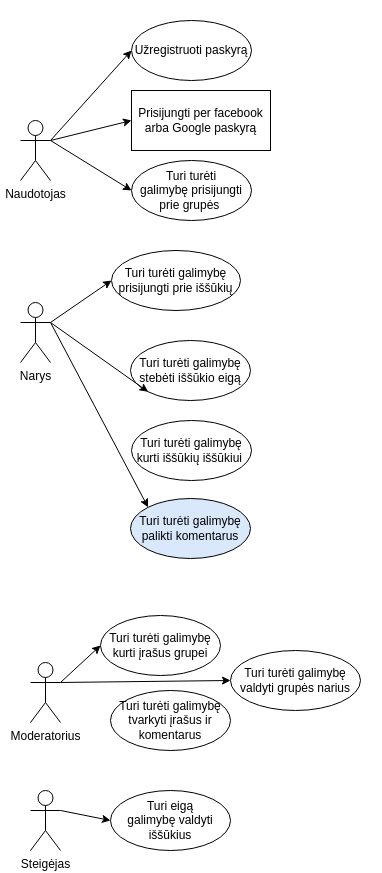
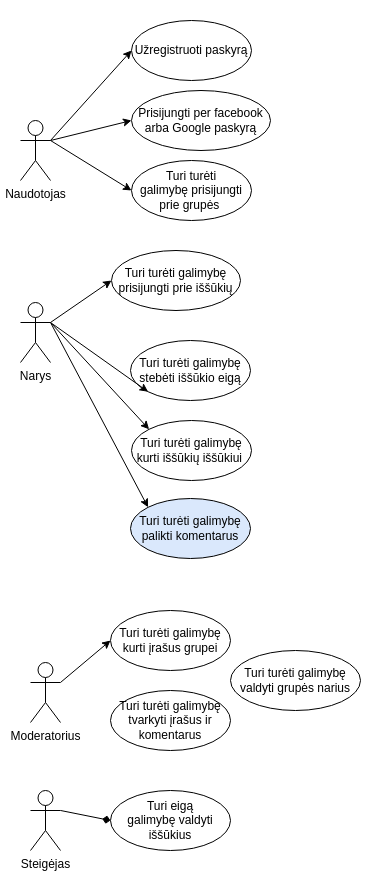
  <mxCell id="0" />
  <mxCell id="1" parent="0" />
  <mxCell id="2" value="Naudotojas" style="shape=umlActor;verticalLabelPosition=bottom;verticalAlign=top;html=1;outlineConnect=0;" parent="1" vertex="1"><mxGeometry x="20" y="120" width="30" height="60" as="geometry" /></mxCell>
  <mxCell id="3" value="Narys" style="shape=umlActor;verticalLabelPosition=bottom;verticalAlign=top;html=1;outlineConnect=0;" parent="1" vertex="1"><mxGeometry x="20" y="302" width="30" height="60" as="geometry" /></mxCell>
  <mxCell id="4" value="Moderatorius" style="shape=umlActor;verticalLabelPosition=bottom;verticalAlign=top;html=1;outlineConnect=0;" parent="1" vertex="1"><mxGeometry x="30" y="662" width="30" height="60" as="geometry" /></mxCell>
  <mxCell id="5" value="Steigėjas" style="shape=umlActor;verticalLabelPosition=bottom;verticalAlign=top;html=1;outlineConnect=0;" parent="1" vertex="1"><mxGeometry x="30" y="790" width="30" height="60" as="geometry" /></mxCell>
  <mxCell id="6" value="Užregistruoti paskyrą" style="ellipse;whiteSpace=wrap;html=1;verticalAlign=middle;align=center;" parent="1" vertex="1"><mxGeometry x="131" y="20" width="120" height="60" as="geometry" /></mxCell>
  <mxCell id="7" value="" style="endArrow=classic;html=1;rounded=0;entryX=0;entryY=0.5;entryDx=0;entryDy=0;exitX=1;exitY=0.333;exitDx=0;exitDy=0;exitPerimeter=0;" parent="1" source="2" target="6" edge="1"><mxGeometry width="50" height="50" relative="1" as="geometry"><mxPoint x="330" y="420" as="sourcePoint" /><mxPoint x="380" y="370" as="targetPoint" /></mxGeometry></mxCell>
- <mxCell id="8" value="Prisijungti per facebook arba Google paskyrą" style="whiteSpace=wrap;html=1;verticalAlign=middle;align=center;rounded=0;" parent="1" vertex="1"><mxGeometry x="131" y="90" width="139" height="60" as="geometry" /></mxCell>
+ <mxCell id="8" value="Prisijungti per facebook arba Google paskyrą" style="ellipse;whiteSpace=wrap;html=1;verticalAlign=middle;align=center;" parent="1" vertex="1"><mxGeometry x="131" y="90" width="139" height="60" as="geometry" /></mxCell>
  <mxCell id="9" value="" style="endArrow=classic;html=1;rounded=0;entryX=0;entryY=0.5;entryDx=0;entryDy=0;" parent="1" target="8" edge="1"><mxGeometry width="50" height="50" relative="1" as="geometry"><mxPoint x="50" y="140" as="sourcePoint" /><mxPoint x="380" y="360" as="targetPoint" /></mxGeometry></mxCell>
  <mxCell id="10" value="Turi turėti galimybę&amp;nbsp;prisijungti prie grupės&amp;nbsp;" style="ellipse;whiteSpace=wrap;html=1;verticalAlign=middle;align=center;" parent="1" vertex="1"><mxGeometry x="131" y="160" width="120" height="60" as="geometry" /></mxCell>
  <mxCell id="11" value="" style="endArrow=classic;html=1;rounded=0;exitX=1;exitY=0.333;exitDx=0;exitDy=0;exitPerimeter=0;entryX=0;entryY=0.5;entryDx=0;entryDy=0;" parent="1" source="2" target="10" edge="1"><mxGeometry width="50" height="50" relative="1" as="geometry"><mxPoint x="330" y="410" as="sourcePoint" /><mxPoint x="380" y="360" as="targetPoint" /></mxGeometry></mxCell>
  <mxCell id="12" value="&lt;div&gt;Turi turėti galimybę&lt;/div&gt;&lt;div&gt;prisijungti prie iššūkių&lt;/div&gt;" style="ellipse;whiteSpace=wrap;html=1;verticalAlign=middle;align=center;" parent="1" vertex="1"><mxGeometry x="111" y="250" width="129" height="60" as="geometry" /></mxCell>
  <mxCell id="13" value="&lt;div&gt;Turi turėti galimybę&lt;br&gt;&lt;/div&gt;&lt;div&gt;stebėti iššūkio eigą&lt;/div&gt;" style="ellipse;whiteSpace=wrap;html=1;verticalAlign=middle;align=center;" parent="1" vertex="1"><mxGeometry x="130" y="340" width="120" height="60" as="geometry" /></mxCell>
  <mxCell id="14" value="Turi turėti galimybę&lt;br&gt;kurti iššūkių iššūkiui&amp;nbsp;" style="ellipse;whiteSpace=wrap;html=1;verticalAlign=middle;align=center;" parent="1" vertex="1"><mxGeometry x="131" y="420" width="120" height="60" as="geometry" /></mxCell>
  <mxCell id="15" value="Turi turėti galimybę palikti komentarus" style="ellipse;whiteSpace=wrap;html=1;verticalAlign=middle;align=center;fillColor=#dae8fc;" parent="1" vertex="1"><mxGeometry x="130" y="498" width="120" height="60" as="geometry" /></mxCell>
  <mxCell id="16" value="" style="endArrow=classic;html=1;rounded=0;exitX=1;exitY=0.333;exitDx=0;exitDy=0;exitPerimeter=0;entryX=0;entryY=0.5;entryDx=0;entryDy=0;" parent="1" source="3" target="12" edge="1"><mxGeometry width="50" height="50" relative="1" as="geometry"><mxPoint x="330" y="472" as="sourcePoint" /><mxPoint x="380" y="422" as="targetPoint" /></mxGeometry></mxCell>
  <mxCell id="17" value="" style="endArrow=classic;html=1;rounded=0;entryX=0;entryY=1;entryDx=0;entryDy=0;" parent="1" target="13" edge="1"><mxGeometry width="50" height="50" relative="1" as="geometry"><mxPoint x="50" y="322" as="sourcePoint" /><mxPoint x="274" y="282" as="targetPoint" /></mxGeometry></mxCell>
+ <mxCell id="18" value="" style="endArrow=classic;html=1;rounded=0;exitX=1;exitY=0.333;exitDx=0;exitDy=0;exitPerimeter=0;entryX=0;entryY=0;entryDx=0;entryDy=0;" parent="1" source="3" target="14" edge="1"><mxGeometry width="50" height="50" relative="1" as="geometry"><mxPoint x="70" y="342" as="sourcePoint" /><mxPoint x="284" y="292" as="targetPoint" /></mxGeometry></mxCell>
  <mxCell id="19" value="" style="endArrow=classic;html=1;rounded=0;exitX=1;exitY=0.333;exitDx=0;exitDy=0;exitPerimeter=0;entryX=0;entryY=0;entryDx=0;entryDy=0;" parent="1" source="3" target="15" edge="1"><mxGeometry width="50" height="50" relative="1" as="geometry"><mxPoint x="80" y="352" as="sourcePoint" /><mxPoint x="294" y="302" as="targetPoint" /></mxGeometry></mxCell>
- <mxCell id="20" value="Turi turėti galimybę kurti įrašus grupei" style="ellipse;whiteSpace=wrap;html=1;verticalAlign=middle;align=center;" parent="1" vertex="1"><mxGeometry x="100" y="615" width="120" height="60" as="geometry" /></mxCell>
+ <mxCell id="20" value="Turi turėti galimybę kurti įrašus grupei" style="ellipse;whiteSpace=wrap;html=1;verticalAlign=middle;align=center;" parent="1" vertex="1"><mxGeometry x="110" y="610" width="120" height="60" as="geometry" /></mxCell>
  <mxCell id="21" value="Turi turėti galimybę&lt;br&gt;valdyti grupės narius" style="ellipse;whiteSpace=wrap;html=1;verticalAlign=middle;align=center;" parent="1" vertex="1"><mxGeometry x="230" y="650" width="130" height="60" as="geometry" /></mxCell>
  <mxCell id="22" value="Turi turėti galimybę&lt;br&gt;tvarkyti įrašus ir komentarus" style="ellipse;whiteSpace=wrap;html=1;verticalAlign=middle;align=center;" parent="1" vertex="1"><mxGeometry x="110" y="690" width="120" height="60" as="geometry" /></mxCell>
  <mxCell id="23" value="" style="endArrow=classic;html=1;rounded=0;exitX=1;exitY=0.333;exitDx=0;exitDy=0;exitPerimeter=0;entryX=0;entryY=0.5;entryDx=0;entryDy=0;" parent="1" source="4" target="20" edge="1"><mxGeometry width="50" height="50" relative="1" as="geometry"><mxPoint x="70" y="532" as="sourcePoint" /><mxPoint x="137.574" y="558.787" as="targetPoint" /></mxGeometry></mxCell>
- <mxCell id="24" value="" style="endArrow=classic;html=1;rounded=0;exitX=1;exitY=0.333;exitDx=0;exitDy=0;exitPerimeter=0;entryX=0;entryY=0.5;entryDx=0;entryDy=0;" parent="1" source="4" target="21" edge="1"><mxGeometry width="50" height="50" relative="1" as="geometry"><mxPoint x="80" y="542" as="sourcePoint" /><mxPoint x="147.574" y="568.787" as="targetPoint" /></mxGeometry></mxCell>
  <mxCell id="25" value="Turi eigą galimybę&amp;nbsp;valdyti iššūkius" style="ellipse;whiteSpace=wrap;html=1;verticalAlign=middle;align=center;" parent="1" vertex="1"><mxGeometry x="110" y="790" width="120" height="60" as="geometry" /></mxCell>
- <mxCell id="26" value="" style="endArrow=classic;html=1;rounded=0;exitX=1;exitY=0.333;exitDx=0;exitDy=0;exitPerimeter=0;entryX=0;entryY=0.5;entryDx=0;entryDy=0;" parent="1" source="5" target="25" edge="1"><mxGeometry width="50" height="50" relative="1" as="geometry"><mxPoint x="230" y="670" as="sourcePoint" /><mxPoint x="280" y="620" as="targetPoint" /></mxGeometry></mxCell>
+ <mxCell id="26" value="" style="endArrow=diamond;html=1;rounded=0;exitX=1;exitY=0.333;exitDx=0;exitDy=0;exitPerimeter=0;entryX=0;entryY=0.5;entryDx=0;entryDy=0;" parent="1" source="5" target="25" edge="1"><mxGeometry width="50" height="50" relative="1" as="geometry"><mxPoint x="230" y="670" as="sourcePoint" /><mxPoint x="280" y="620" as="targetPoint" /></mxGeometry></mxCell>
